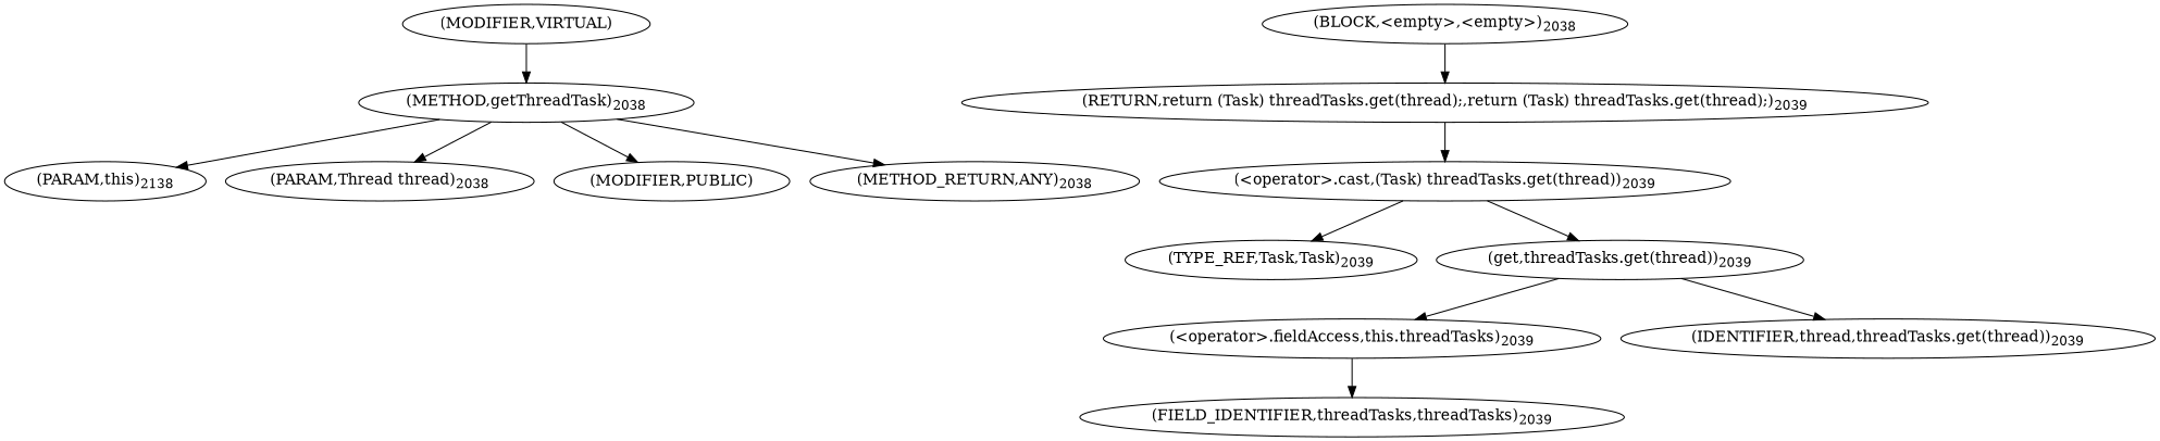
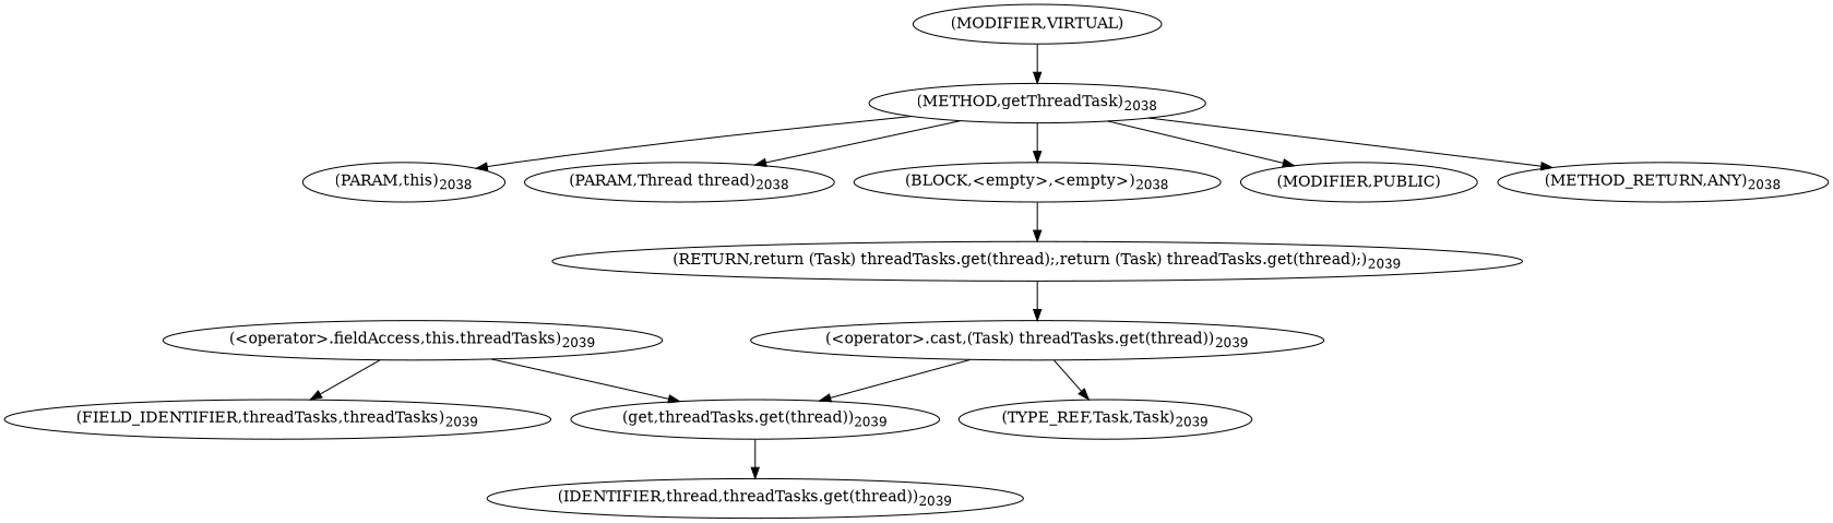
  digraph {
    n1 [label=<(METHOD,getThreadTask)<SUB>2038</SUB>>]
-   n2 [label=<(PARAM,this)<SUB>2138</SUB>>]
+   n2 [label=<(PARAM,this)<SUB>2038</SUB>>]
    n3 [label=<(PARAM,Thread thread)<SUB>2038</SUB>>]
    n4 [label=<(BLOCK,&lt;empty&gt;,&lt;empty&gt;)<SUB>2038</SUB>>]
    n5 [label=<(MODIFIER,PUBLIC)>]
    n6 [label=<(METHOD_RETURN,ANY)<SUB>2038</SUB>>]
    n7 [label=<(RETURN,return (Task) threadTasks.get(thread);,return (Task) threadTasks.get(thread);)<SUB>2039</SUB>>]
    n8 [label=<(MODIFIER,VIRTUAL)>]
    n9 [label=<(&lt;operator&gt;.cast,(Task) threadTasks.get(thread))<SUB>2039</SUB>>]
    n10 [label=<(TYPE_REF,Task,Task)<SUB>2039</SUB>>]
    n11 [label=<(get,threadTasks.get(thread))<SUB>2039</SUB>>]
    n12 [label=<(&lt;operator&gt;.fieldAccess,this.threadTasks)<SUB>2039</SUB>>]
    n13 [label=<(IDENTIFIER,thread,threadTasks.get(thread))<SUB>2039</SUB>>]
    n14 [label=<(FIELD_IDENTIFIER,threadTasks,threadTasks)<SUB>2039</SUB>>]
    n1 -> n2
    n1 -> n3
+   n1 -> n4
    n1 -> n5
    n1 -> n6
    n4 -> n7
    n7 -> n9
    n8 -> n1
    n9 -> n10
    n9 -> n11
-   n11 -> n12
+   n12 -> n11
    n11 -> n13
    n12 -> n14
  }
